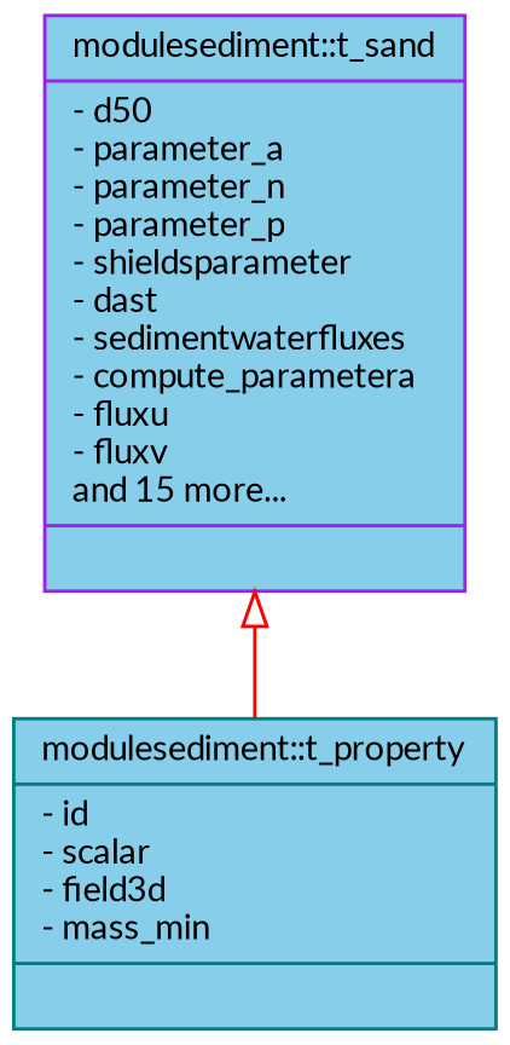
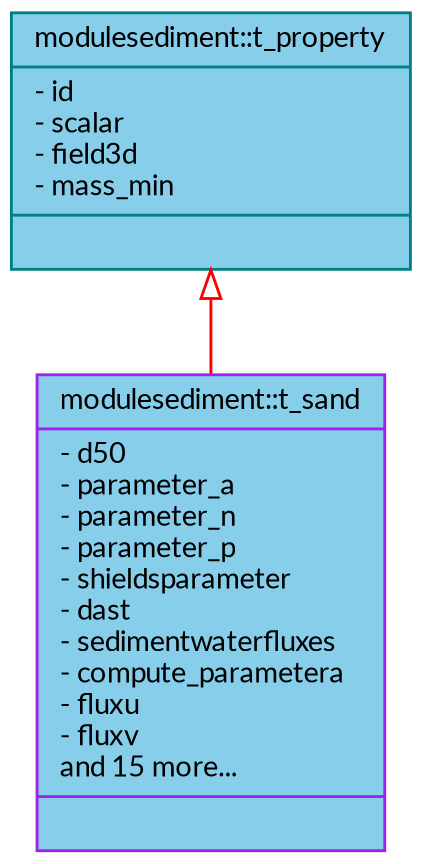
  digraph {
    fontname=Lato
    node [fillcolor=skyblue fontname=Lato fontsize=10 shape=record style=filled]
    n1 [color=purple fontcolor=black height=0.2 label="{modulesediment::t_sand\n|- d50\l- parameter_a\l- parameter_n\l- parameter_p\l- shieldsparameter\l- dast\l- sedimentwaterfluxes\l- compute_parametera\l- fluxu\l- fluxv\land 15 more...\l|}" width=0.4]
    n2 [color=teal height=0.2 label="{modulesediment::t_property\n|- id\l- scalar\l- field3d\l- mass_min\l|}" width=0.4]
-   n1 -> n2 [arrowtail=onormal color=red dir=back fontname=Lato fontsize=10 labelfontname=Helvetica labelfontsize=10 style=solid]
+   n2 -> n1 [arrowtail=onormal color=red dir=back fontname=Lato fontsize=10 labelfontname=Helvetica labelfontsize=10 style=solid]
  }
